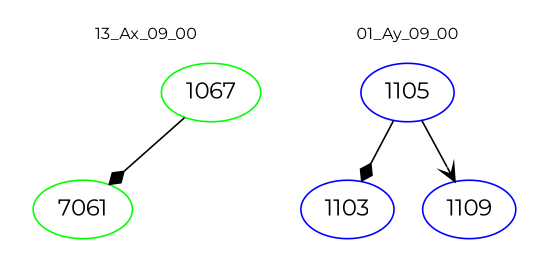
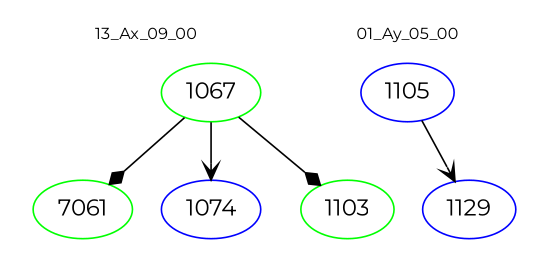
  digraph {
    fontname=Montserrat
    node [color=green fontname=Montserrat]
    edge [arrowhead=diamond color=black fontname=Montserrat]
    n1 [label=1067]
    n2 [label=7061]
+   n3 [color=blue label=1074]
    n4 [color=blue label=1105]
-   n5 [color=blue label=1103]
-   n6 [color=blue label=1109]
+   n5 [label=1103]
+   n6 [color=blue label=1129]
    subgraph cluster_1 {
      color=white
      fontsize=10
      label="13_Ax_09_00"
      n1
      n2
+     n3
    }
    subgraph cluster_2 {
      color=white
      fontsize=10
-     label="01_Ay_09_00"
+     label="01_Ay_05_00"
      n4
      n5
      n6
    }
    n1 -> n2
-   n4 -> n5
+   n1 -> n3 [arrowhead=vee]
+   n1 -> n5
    n4 -> n6 [arrowhead=vee]
  }
